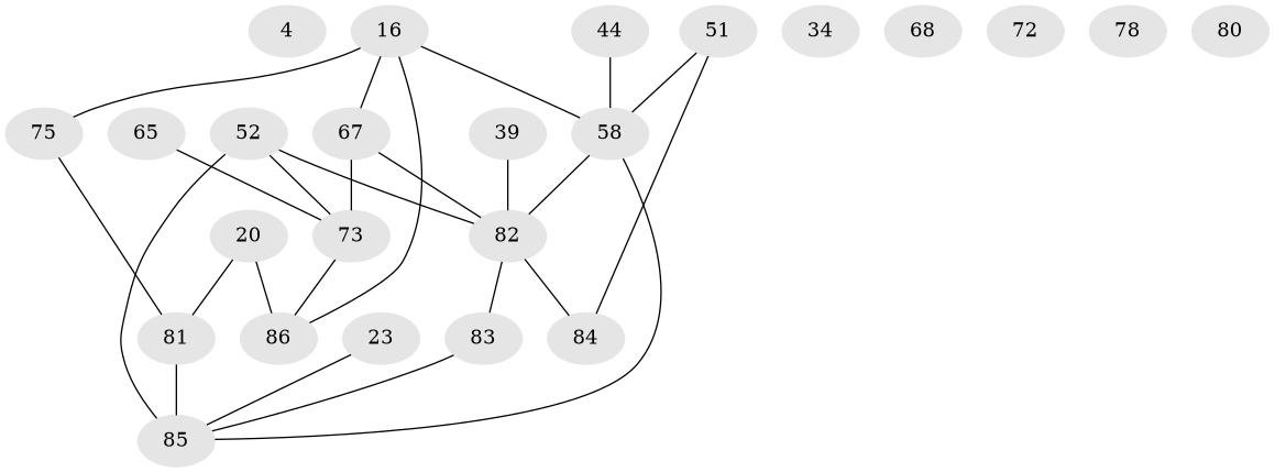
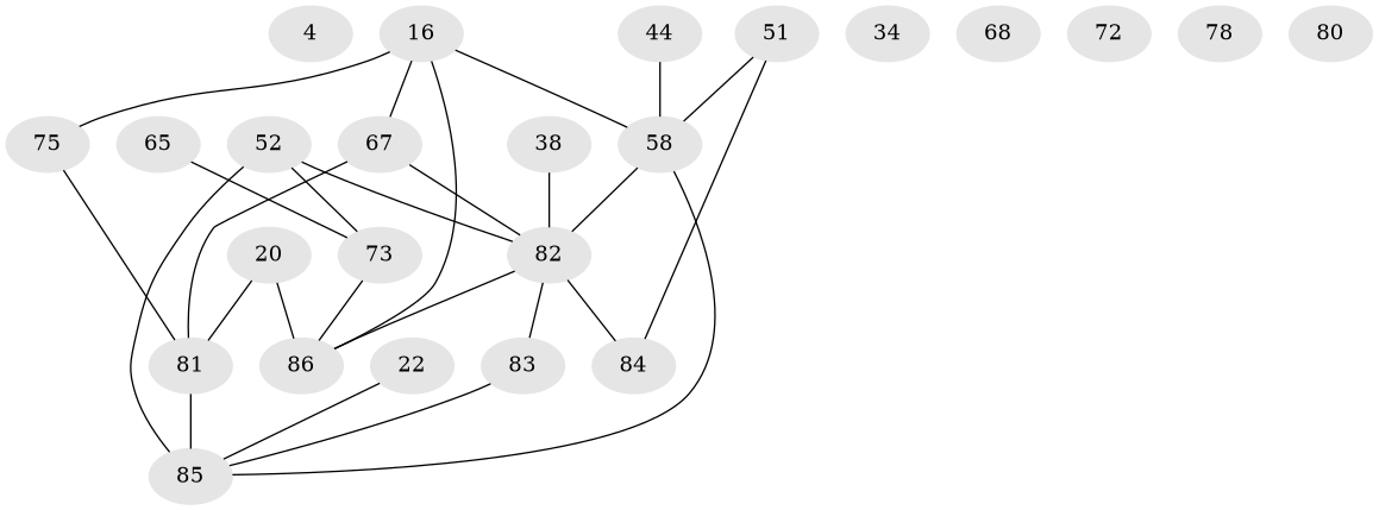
  graph {
    node [color=gray90 style=filled]
    4
    58 [super="+12+31+57"]
    85 [super="+70+77"]
    82 [super="+40+62+74"]
    16
    67 [super="+41"]
    75 [super="+33+66"]
    86 [super="+29+45+13+51+28+69+71+79"]
    73 [super="+48+60"]
    81 [super="+53"]
    20
-   23
+   23 [label=22]
    34
    84
    83
-   39
+   39 [label=38]
    44 [super="+25"]
    52
    n19 [label=51 super="+15+50"]
    65
    68
    72
    78
    80
    58 -- 85 [weight=3]
    58 -- 82 [weight=4]
+   82 -- 86
    82 -- 84
    82 -- 83
    16 -- 58
    16 -- 67
    16 -- 75 [weight=2]
    16 -- 86 [weight=2]
    67 -- 82
-   67 -- 73 [weight=2]
+   67 -- 81 [weight=2]
    75 -- 81
    73 -- 86
    81 -- 85 [weight=4]
    20 -- 86
    20 -- 81
    23 -- 85
    83 -- 85
    39 -- 82
    44 -- 58 [weight=3]
    52 -- 85 [weight=2]
    52 -- 82 [weight=2]
    52 -- 73 [weight=2]
    n19 -- 58
    n19 -- 84 [weight=2]
    65 -- 73
  }
